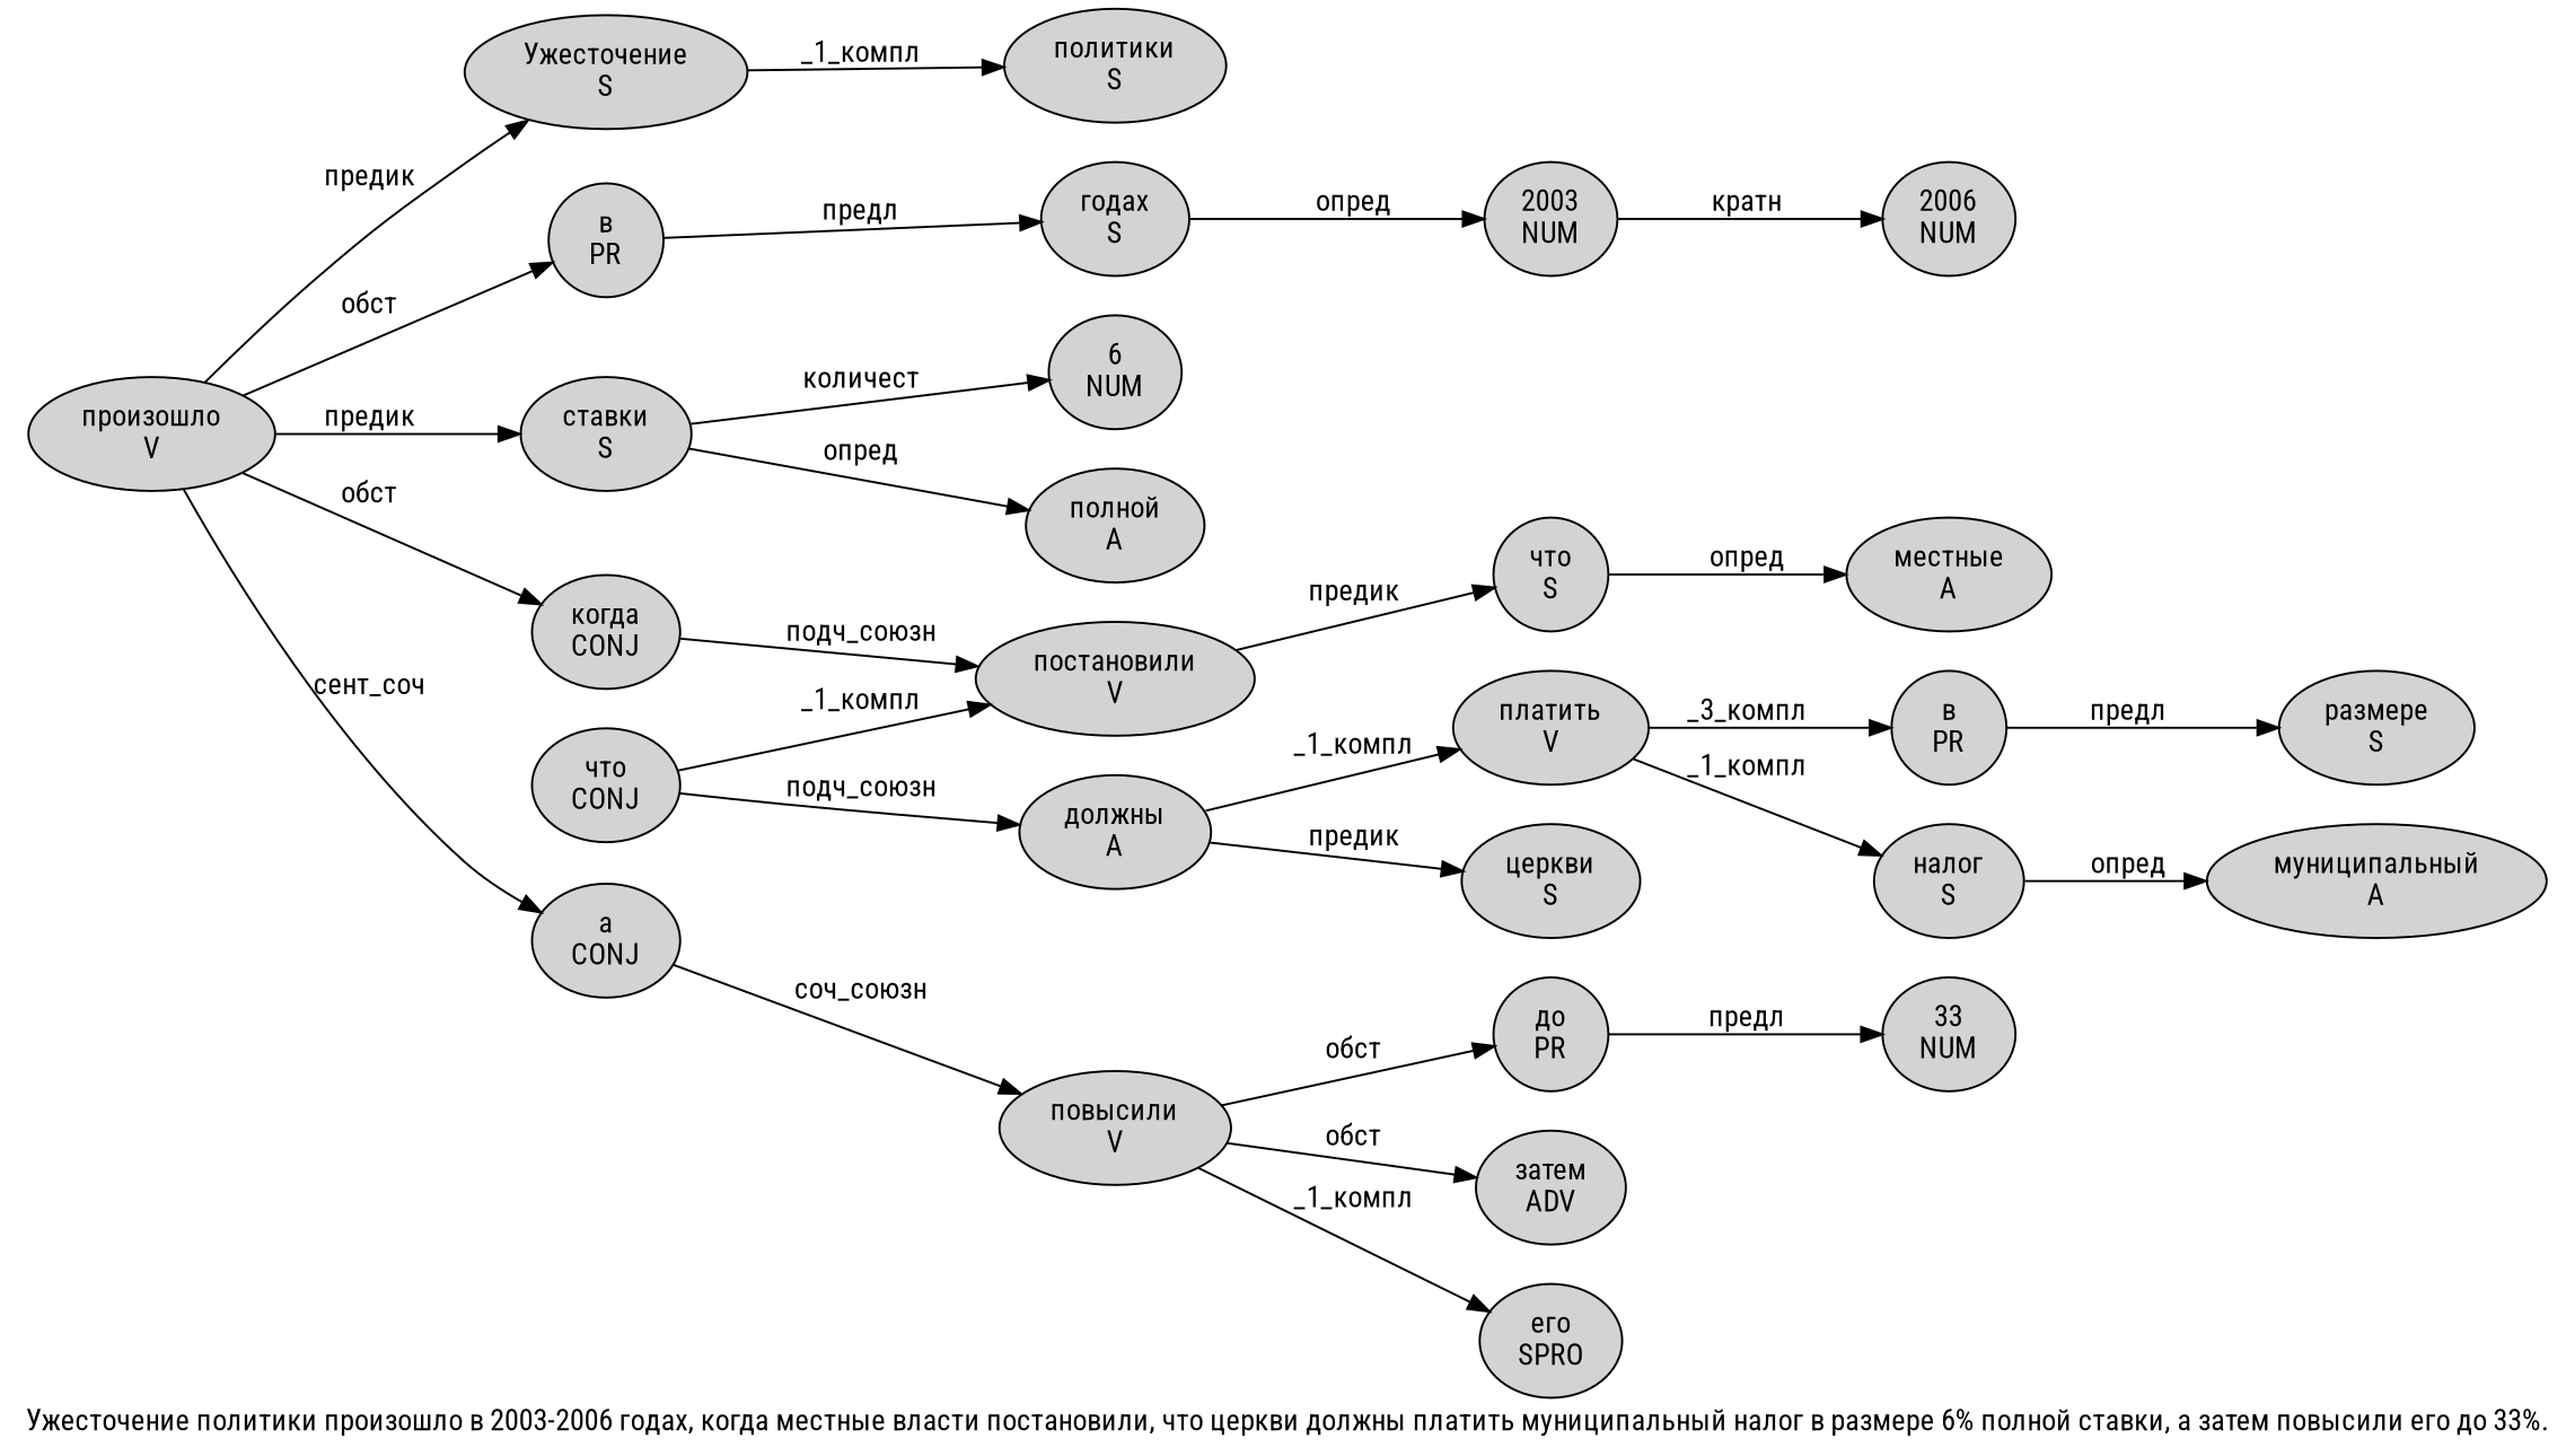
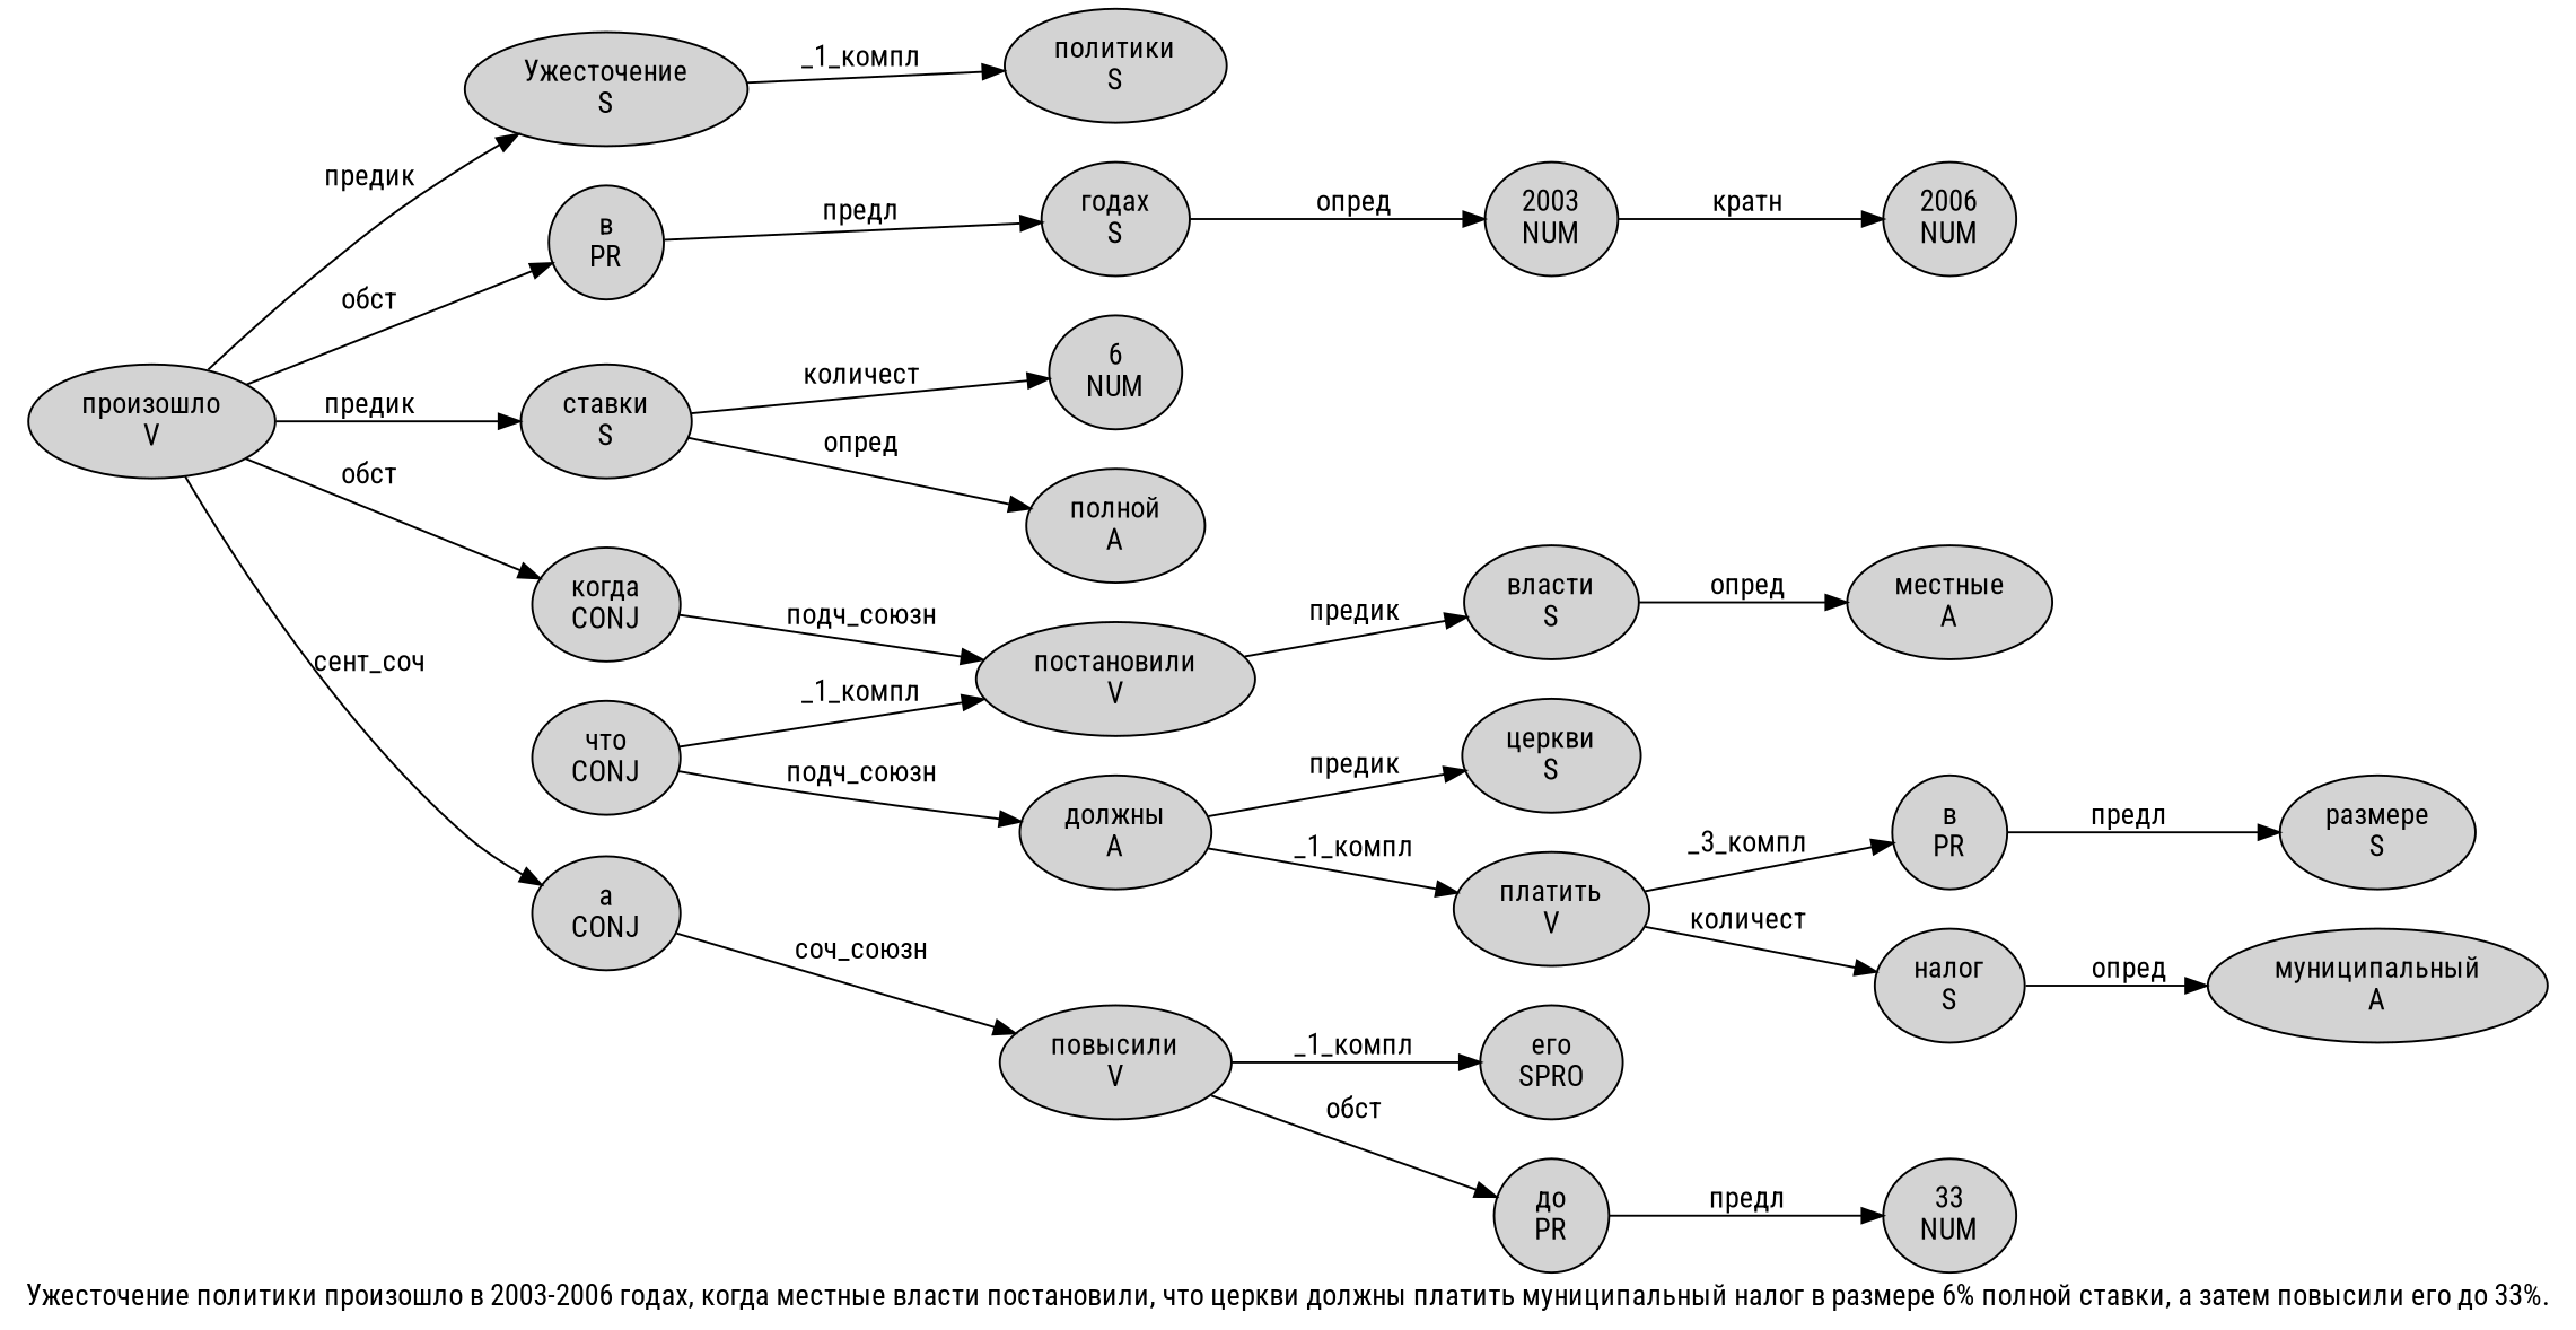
  digraph {
    fontname="Roboto Condensed"
    label="Ужесточение политики произошло в 2003-2006 годах, когда местные власти постановили, что церкви должны платить муниципальный налог в размере 6% полной ставки, а затем повысили его до 33%."
    rankdir=LR
    node [fillcolor=lightgray fontname="Roboto Condensed" penwidth=1 shape=ellipse style=filled]
    edge [fontname="Roboto Condensed"]
    n1 [label="Ужесточение\nS"]
    n2 [label="политики\nS"]
    n3 [label="произошло\nV"]
    n4 [label="в\nPR"]
    n5 [label="когда\nCONJ"]
    n6 [label="ставки\nS"]
    n7 [label="а\nCONJ"]
    n8 [label="годах\nS"]
    n9 [label="постановили\nV"]
    n10 [label="6\nNUM"]
    n11 [label="полной\nA"]
    n12 [label="повысили\nV"]
    n13 [label="2003\nNUM"]
    n14 [label="2006\nNUM"]
-   n15 [label="что\nS"]
+   n15 [label="власти\nS"]
    n16 [label="местные\nA"]
    n17 [label="что\nCONJ"]
    n18 [label="должны\nA"]
    n19 [label="церкви\nS"]
    n20 [label="платить\nV"]
    n21 [label="налог\nS"]
    n22 [label="в\nPR"]
    n23 [label="муниципальный\nA"]
    n24 [label="размере\nS"]
-   n25 [label="затем\nADV"]
    n26 [label="его\nSPRO"]
    n27 [label="до\nPR"]
    n28 [label="33\nNUM"]
    n1 -> n2 [label="_1_компл"]
    n3 -> n1 [label="предик"]
    n3 -> n4 [label="обст"]
    n3 -> n5 [label="обст"]
    n3 -> n6 [label="предик"]
    n3 -> n7 [label="сент_соч"]
    n4 -> n8 [label="предл"]
    n5 -> n9 [label="подч_союзн"]
    n6 -> n10 [label="количест"]
    n6 -> n11 [label="опред"]
    n7 -> n12 [label="соч_союзн"]
    n8 -> n13 [label="опред"]
    n9 -> n15 [label="предик"]
-   n12 -> n25 [label="обст"]
    n12 -> n26 [label="_1_компл"]
    n12 -> n27 [label="обст"]
    n13 -> n14 [label="кратн"]
    n15 -> n16 [label="опред"]
    n17 -> n9 [label="_1_компл"]
    n17 -> n18 [label="подч_союзн"]
    n18 -> n19 [label="предик"]
    n18 -> n20 [label="_1_компл"]
-   n20 -> n21 [label="_1_компл"]
+   n20 -> n21 [label="количест"]
    n20 -> n22 [label="_3_компл"]
    n21 -> n23 [label="опред"]
    n22 -> n24 [label="предл"]
    n27 -> n28 [label="предл"]
  }
